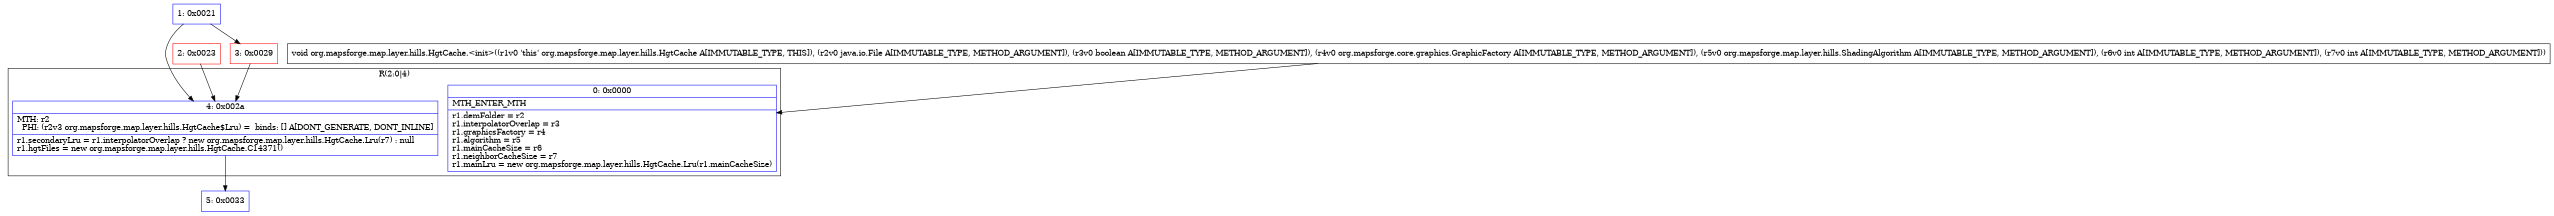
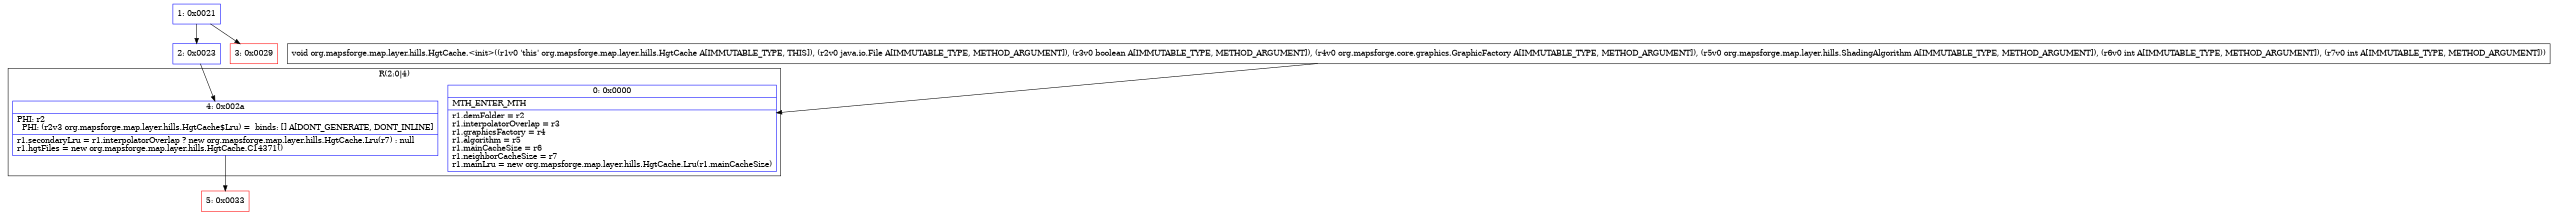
  digraph {
    node [color=blue shape=record]
    n1 [label="{0\:\ 0x0000|MTH_ENTER_MTH\l|r1.demFolder = r2\lr1.interpolatorOverlap = r3\lr1.graphicsFactory = r4\lr1.algorithm = r5\lr1.mainCacheSize = r6\lr1.neighborCacheSize = r7\lr1.mainLru = new org.mapsforge.map.layer.hills.HgtCache.Lru(r1.mainCacheSize)\l}"]
-   n2 [label="{4\:\ 0x002a|MTH: r2 \l  PHI: (r2v3 org.mapsforge.map.layer.hills.HgtCache$Lru) =  binds: [] A[DONT_GENERATE, DONT_INLINE]\l|r1.secondaryLru = r1.interpolatorOverlap ? new org.mapsforge.map.layer.hills.HgtCache.Lru(r7) : null\lr1.hgtFiles = new org.mapsforge.map.layer.hills.HgtCache.C14371()\l}"]
-   n3 [label="{5\:\ 0x0033}"]
+   n2 [label="{4\:\ 0x002a|PHI: r2 \l  PHI: (r2v3 org.mapsforge.map.layer.hills.HgtCache$Lru) =  binds: [] A[DONT_GENERATE, DONT_INLINE]\l|r1.secondaryLru = r1.interpolatorOverlap ? new org.mapsforge.map.layer.hills.HgtCache.Lru(r7) : null\lr1.hgtFiles = new org.mapsforge.map.layer.hills.HgtCache.C14371()\l}"]
+   n3 [color=red label="{5\:\ 0x0033}"]
    n4 [label="{1\:\ 0x0021}"]
-   n5 [color=red label="{2\:\ 0x0023}"]
+   n5 [label="{2\:\ 0x0023}"]
    n6 [color=red label="{3\:\ 0x0029}"]
    n7 [label="{void org.mapsforge.map.layer.hills.HgtCache.\<init\>((r1v0 'this' org.mapsforge.map.layer.hills.HgtCache A[IMMUTABLE_TYPE, THIS]), (r2v0 java.io.File A[IMMUTABLE_TYPE, METHOD_ARGUMENT]), (r3v0 boolean A[IMMUTABLE_TYPE, METHOD_ARGUMENT]), (r4v0 org.mapsforge.core.graphics.GraphicFactory A[IMMUTABLE_TYPE, METHOD_ARGUMENT]), (r5v0 org.mapsforge.map.layer.hills.ShadingAlgorithm A[IMMUTABLE_TYPE, METHOD_ARGUMENT]), (r6v0 int A[IMMUTABLE_TYPE, METHOD_ARGUMENT]), (r7v0 int A[IMMUTABLE_TYPE, METHOD_ARGUMENT])) }" color=""]
    subgraph cluster_1 {
      label="R(2:0|4)"
      n1
      n2
    }
    n2 -> n3
-   n4 -> n2
+   n4 -> n5
    n4 -> n6
    n5 -> n2
-   n6 -> n2
    n7 -> n1
  }
